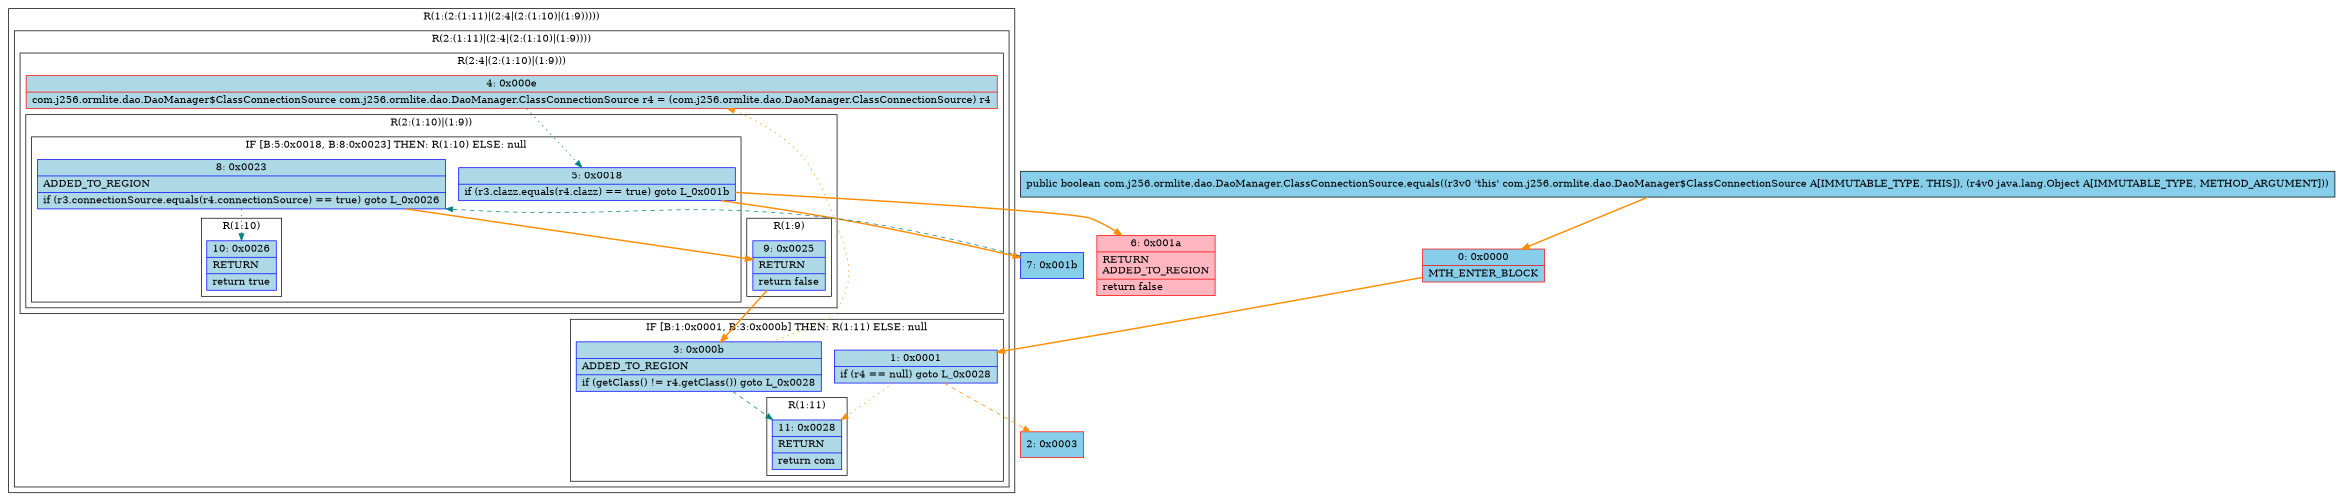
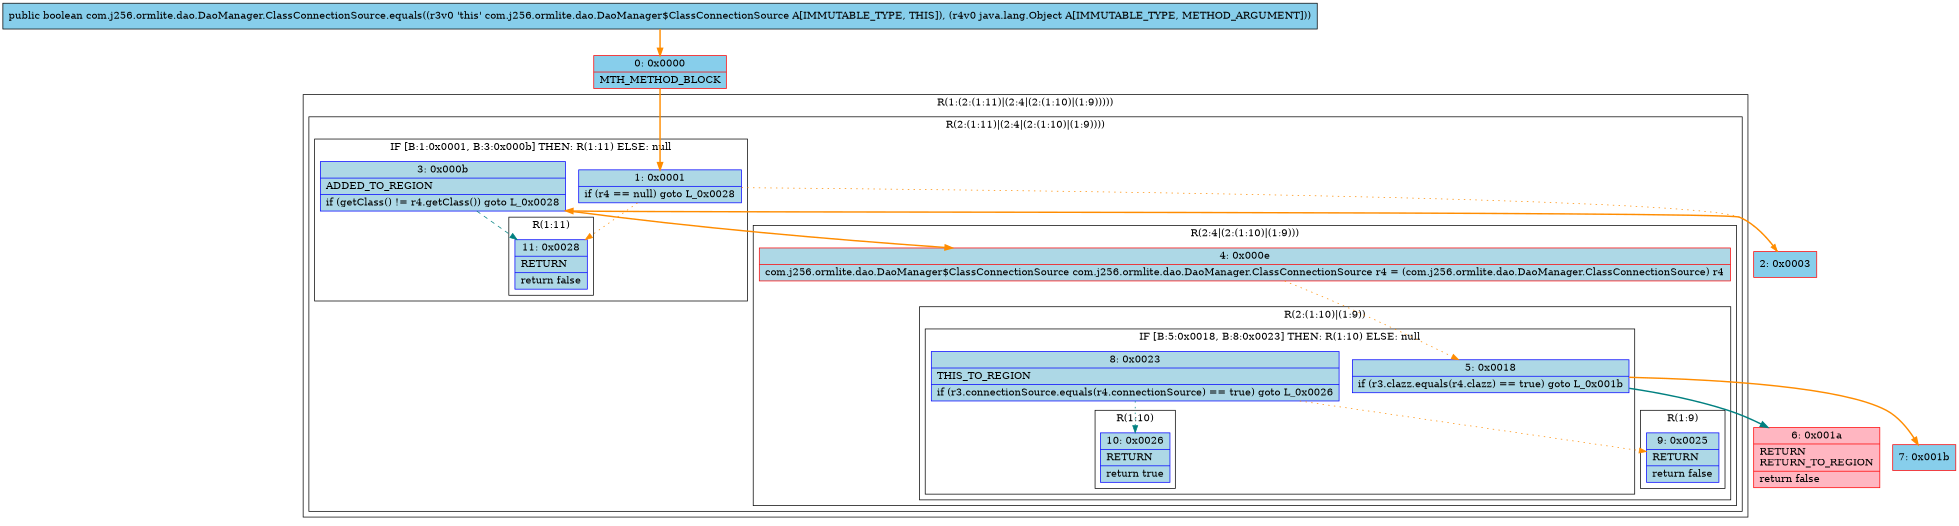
  digraph {
    node [color=blue fillcolor=lightblue shape=record style=filled]
    edge [color=darkorange style=bold]
-   n1 [label="{11\:\ 0x0028|RETURN\l|return com\l}"]
+   n1 [label="{11\:\ 0x0028|RETURN\l|return false\l}"]
    n2 [label="{1\:\ 0x0001|if (r4 == null) goto L_0x0028\l}"]
    n3 [label="{3\:\ 0x000b|ADDED_TO_REGION\l|if (getClass() != r4.getClass()) goto L_0x0028\l}"]
    n4 [label="{10\:\ 0x0026|RETURN\l|return true\l}"]
    n5 [label="{5\:\ 0x0018|if (r3.clazz.equals(r4.clazz) == true) goto L_0x001b\l}"]
-   n6 [label="{8\:\ 0x0023|ADDED_TO_REGION\l|if (r3.connectionSource.equals(r4.connectionSource) == true) goto L_0x0026\l}"]
+   n6 [label="{8\:\ 0x0023|THIS_TO_REGION\l|if (r3.connectionSource.equals(r4.connectionSource) == true) goto L_0x0026\l}"]
    n7 [label="{9\:\ 0x0025|RETURN\l|return false\l}"]
    n8 [color=red label="{4\:\ 0x000e|com.j256.ormlite.dao.DaoManager$ClassConnectionSource com.j256.ormlite.dao.DaoManager.ClassConnectionSource r4 = (com.j256.ormlite.dao.DaoManager.ClassConnectionSource) r4\l}"]
    n9 [color=red fillcolor=skyblue label="{2\:\ 0x0003}"]
-   n10 [color=red fillcolor=lightpink label="{6\:\ 0x001a|RETURN\lADDED_TO_REGION\l|return false\l}"]
-   n11 [fillcolor=skyblue label="{7\:\ 0x001b}"]
-   n12 [color=red fillcolor=skyblue label="{0\:\ 0x0000|MTH_ENTER_BLOCK\l}"]
+   n10 [color=red fillcolor=lightpink label="{6\:\ 0x001a|RETURN\lRETURN_TO_REGION\l|return false\l}"]
+   n11 [color=red fillcolor=skyblue label="{7\:\ 0x001b}"]
+   n12 [color=red fillcolor=skyblue label="{0\:\ 0x0000|MTH_METHOD_BLOCK\l}"]
    n13 [fillcolor=skyblue label="{public boolean com.j256.ormlite.dao.DaoManager.ClassConnectionSource.equals((r3v0 'this' com.j256.ormlite.dao.DaoManager$ClassConnectionSource A[IMMUTABLE_TYPE, THIS]), (r4v0 java.lang.Object A[IMMUTABLE_TYPE, METHOD_ARGUMENT])) }" color=""]
    subgraph cluster_1 {
      label="R(1:(2:(1:11)|(2:4|(2:(1:10)|(1:9)))))"
      subgraph cluster_2 {
        label="R(2:(1:11)|(2:4|(2:(1:10)|(1:9))))"
        subgraph cluster_3 {
          label="IF [B:1:0x0001, B:3:0x000b] THEN: R(1:11) ELSE: null"
          n2
          n3
          subgraph cluster_4 {
            label="R(1:11)"
            n1
          }
        }
        subgraph cluster_5 {
          label="R(2:4|(2:(1:10)|(1:9)))"
          n8
          subgraph cluster_6 {
            label="R(2:(1:10)|(1:9))"
            subgraph cluster_7 {
              label="IF [B:5:0x0018, B:8:0x0023] THEN: R(1:10) ELSE: null"
              n5
              n6
              subgraph cluster_8 {
                label="R(1:10)"
                n4
              }
            }
            subgraph cluster_9 {
              label="R(1:9)"
              n7
            }
          }
        }
      }
    }
    n2 -> n1 [style=dotted]
-   n2 -> n9 [style=dashed]
+   n2 -> n9 [style=dotted]
    n3 -> n1 [color=teal style=dashed]
-   n3 -> n8 [style=dotted]
-   n5 -> n10
+   n3 -> n8
+   n5 -> n10 [color=teal]
    n5 -> n11
    n6 -> n4 [color=teal style=dotted]
-   n6 -> n7
-   n8 -> n5 [color=teal style=dotted]
-   n7 -> n3
-   n11 -> n6 [color=teal style=dashed]
+   n6 -> n7 [style=dotted]
+   n8 -> n5 [style=dotted]
+   n9 -> n3
    n12 -> n2
    n13 -> n12
  }
